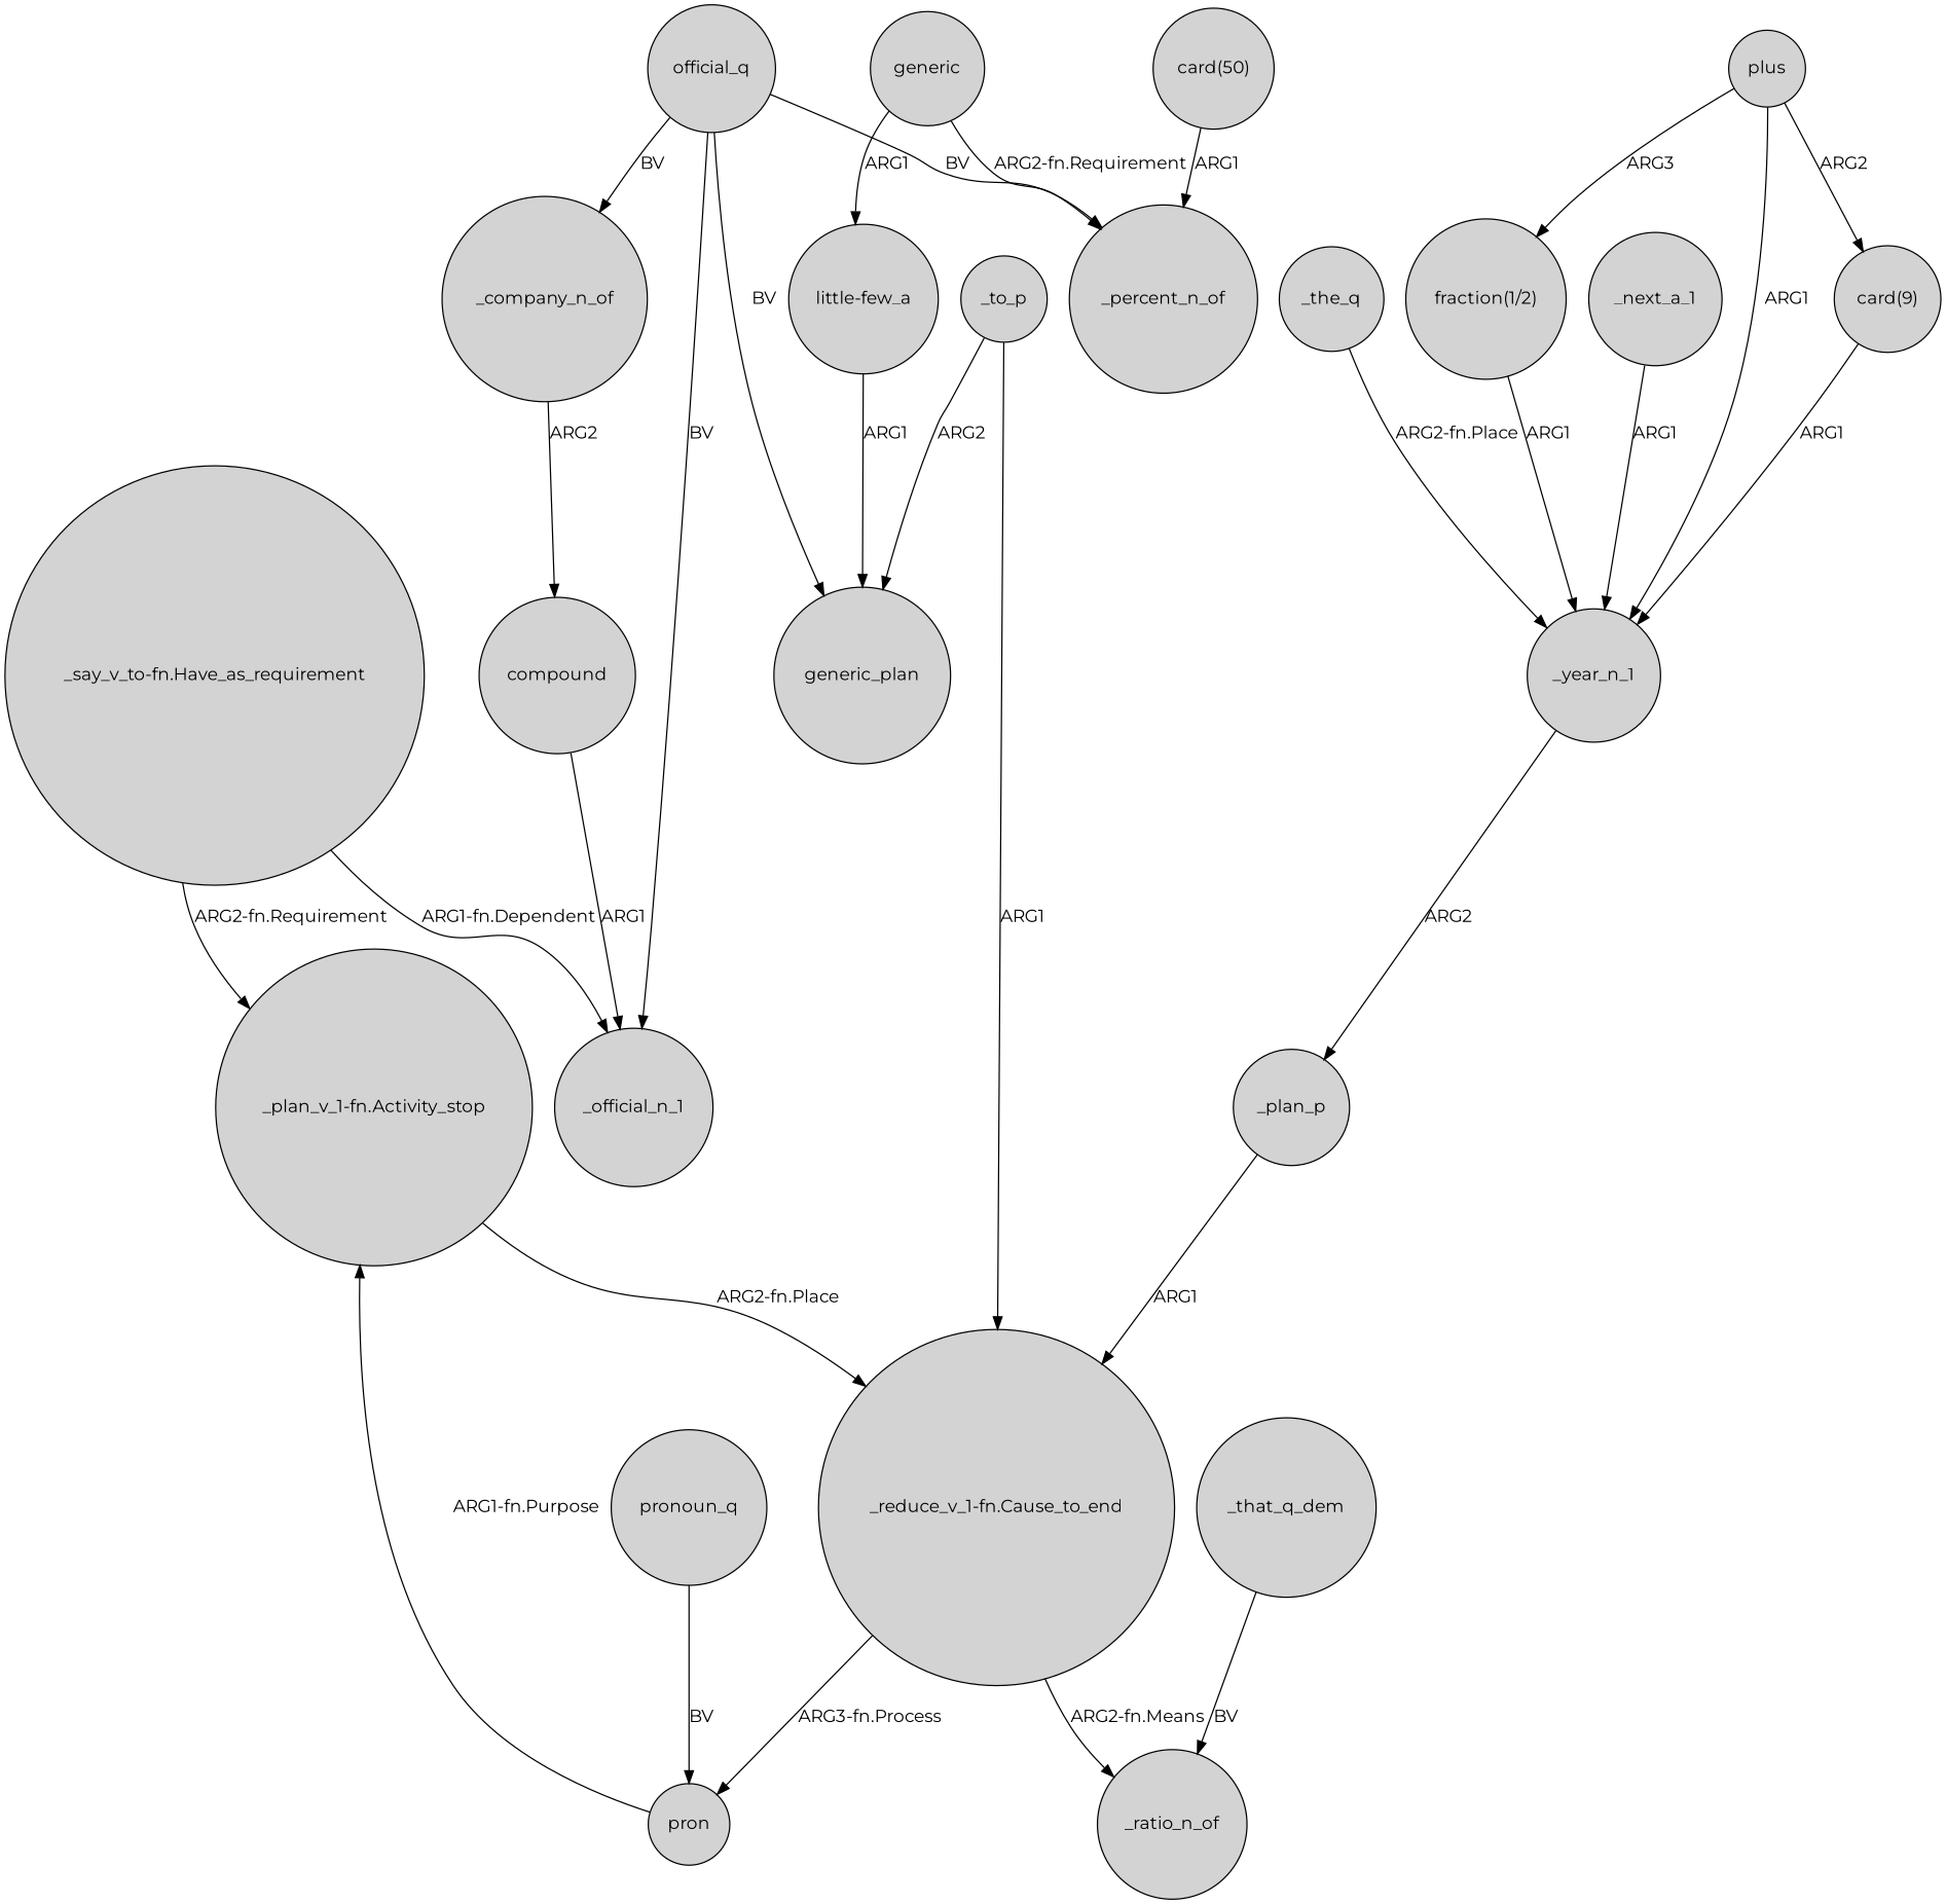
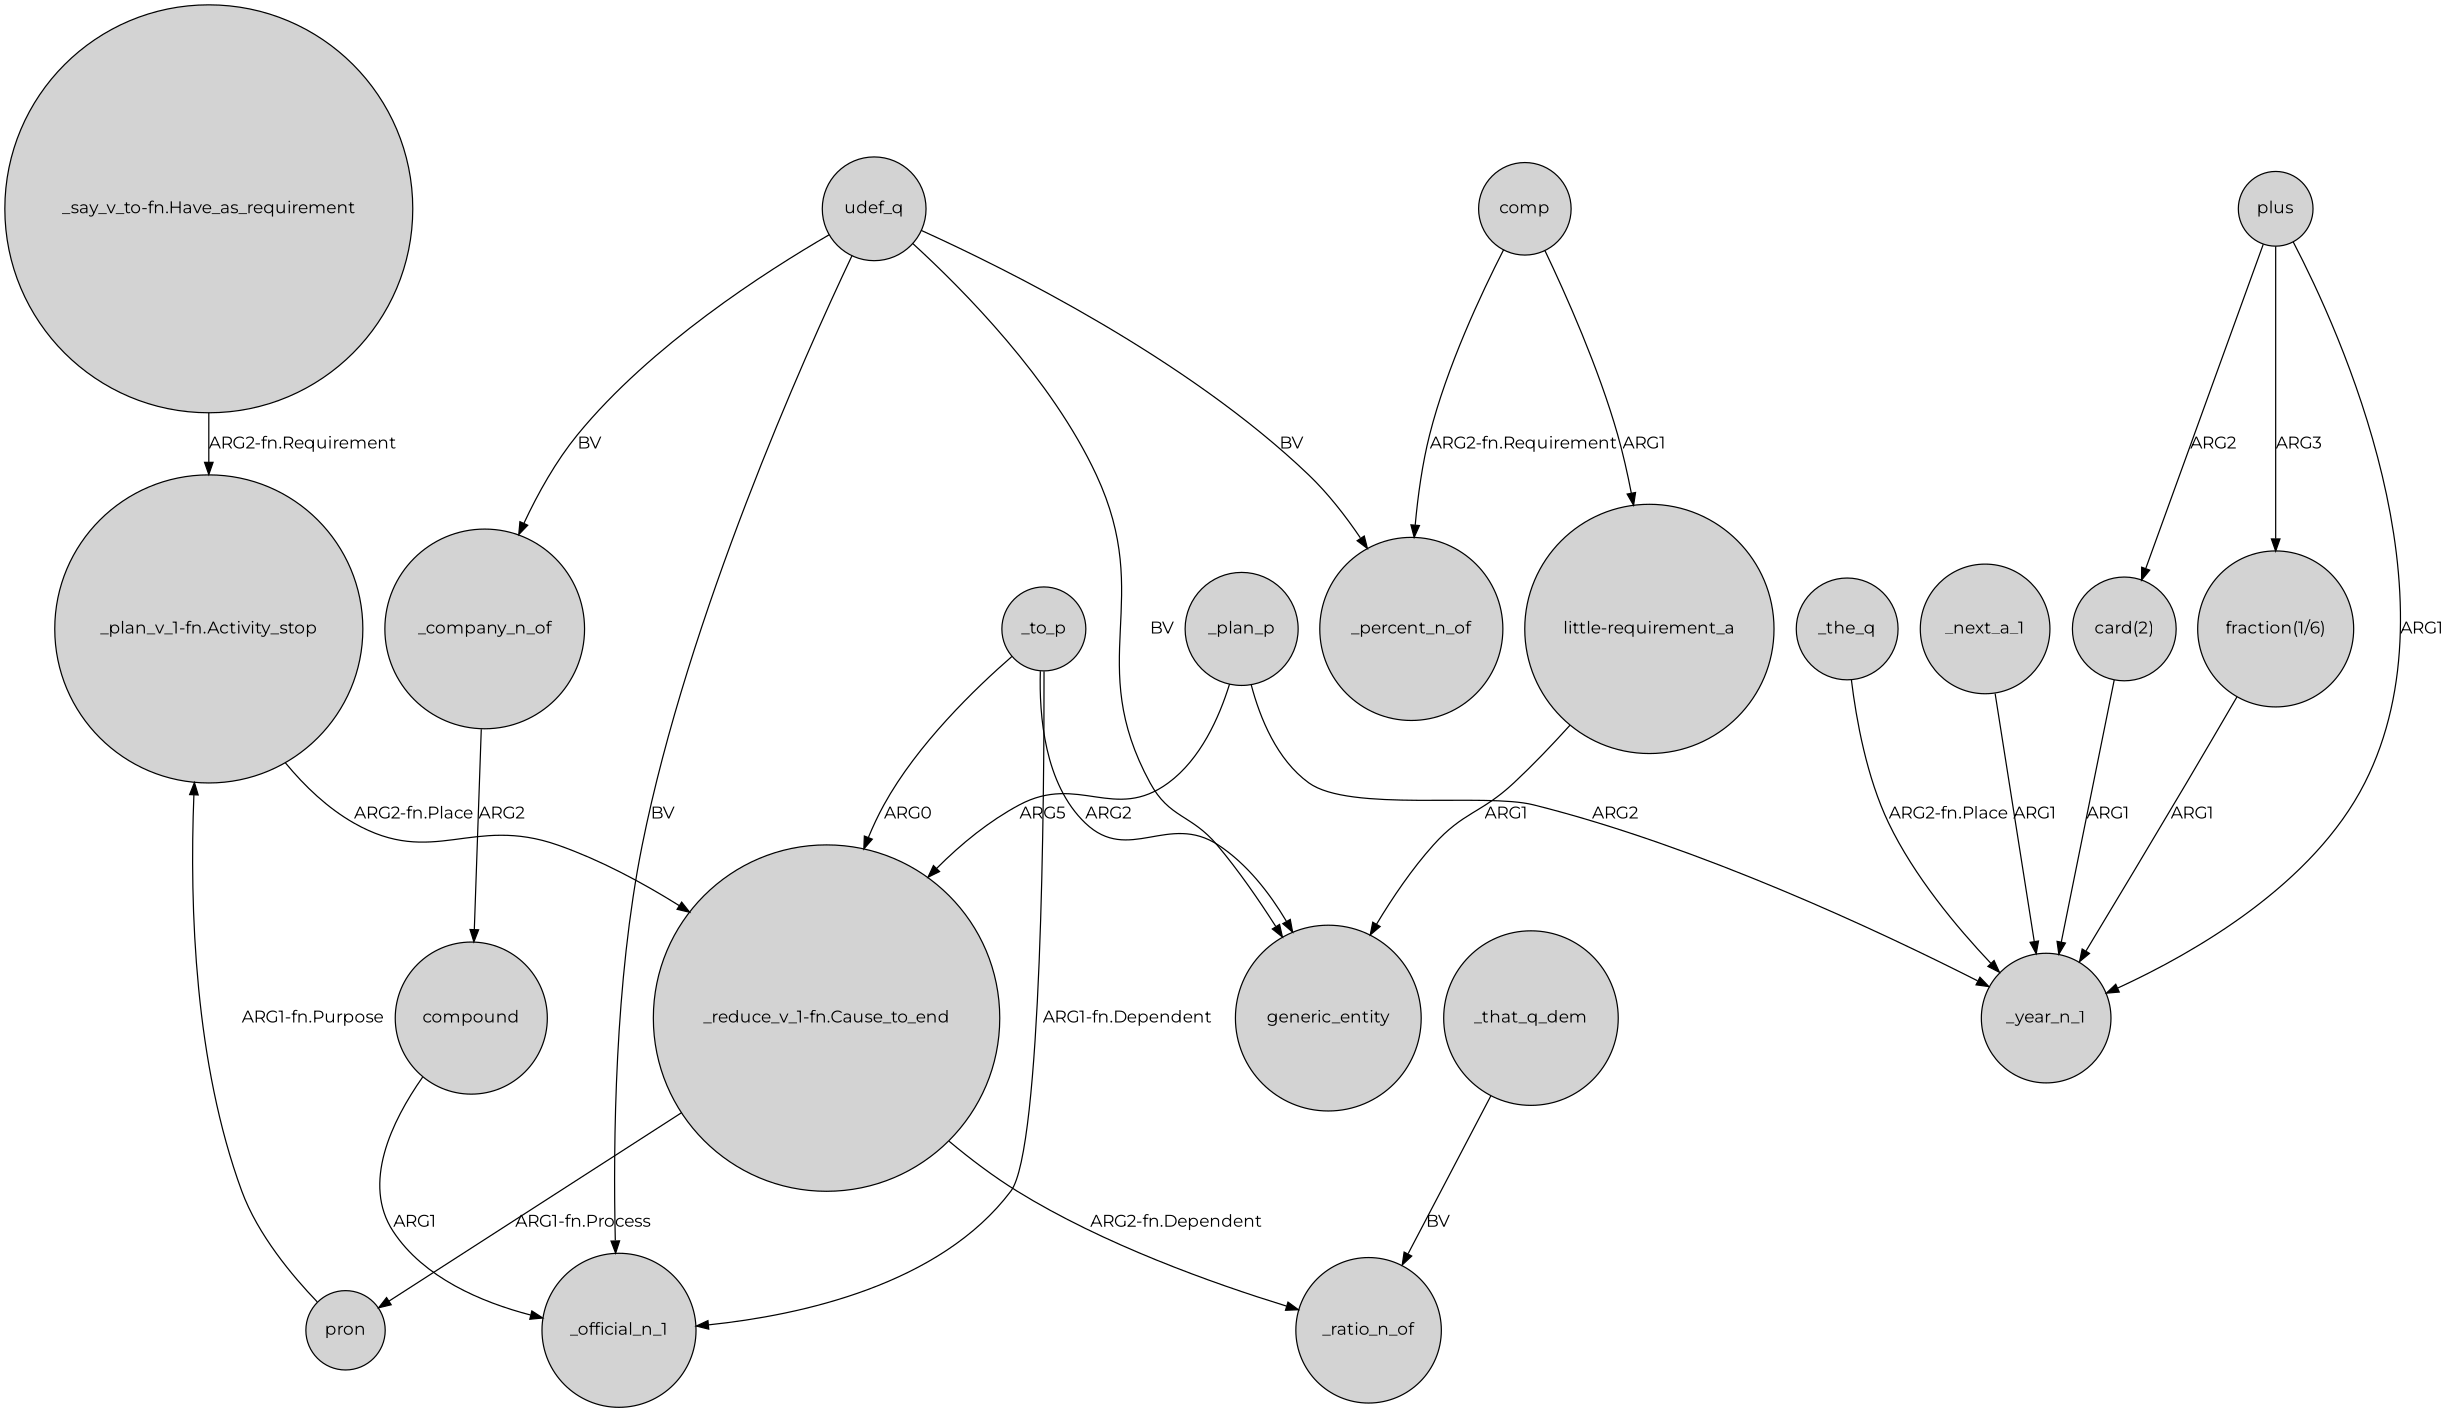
  digraph {
    fontname=Montserrat
    node [fontname=Montserrat shape=circle style=filled]
    edge [fontname=Montserrat]
    "_say_v_to-fn.Have_as_requirement"
    _official_n_1
    "_plan_v_1-fn.Activity_stop"
    "_reduce_v_1-fn.Cause_to_end"
    pron
    _ratio_n_of
    _to_p
-   generic_entity [label=generic_plan]
+   generic_entity
    n9 [label=_plan_p]
    _year_n_1
-   "little-few_a"
+   "little-few_a" [label="little-requirement_a"]
    compound
    _company_n_of
-   udef_q [label=official_q]
+   udef_q
    _percent_n_of
    plus
-   "card(2)" [label="card(9)"]
-   "fraction(1/2)"
-   pronoun_q
+   "card(2)"
+   "fraction(1/2)" [label="fraction(1/6)"]
    _the_q
-   "card(50)"
-   comp [label=generic]
+   comp
    _that_q_dem
    _next_a_1
-   "_say_v_to-fn.Have_as_requirement" -> _official_n_1 [label="ARG1-fn.Dependent"]
+   _to_p -> _official_n_1 [label="ARG1-fn.Dependent"]
    "_say_v_to-fn.Have_as_requirement" -> "_plan_v_1-fn.Activity_stop" [label="ARG2-fn.Requirement"]
    "_plan_v_1-fn.Activity_stop" -> "_reduce_v_1-fn.Cause_to_end" [label="ARG2-fn.Place"]
-   "_reduce_v_1-fn.Cause_to_end" -> pron [label="ARG3-fn.Process"]
-   "_reduce_v_1-fn.Cause_to_end" -> _ratio_n_of [label="ARG2-fn.Means"]
+   "_reduce_v_1-fn.Cause_to_end" -> pron [label="ARG1-fn.Process"]
+   "_reduce_v_1-fn.Cause_to_end" -> _ratio_n_of [label="ARG2-fn.Dependent"]
    pron -> "_plan_v_1-fn.Activity_stop" [label="ARG1-fn.Purpose"]
-   _to_p -> "_reduce_v_1-fn.Cause_to_end" [label=ARG1]
+   _to_p -> "_reduce_v_1-fn.Cause_to_end" [label=ARG0]
    _to_p -> generic_entity [label=ARG2]
-   n9 -> "_reduce_v_1-fn.Cause_to_end" [label=ARG1]
-   _year_n_1 -> n9 [label=ARG2]
+   n9 -> "_reduce_v_1-fn.Cause_to_end" [label=ARG5]
+   n9 -> _year_n_1 [label=ARG2]
    "little-few_a" -> generic_entity [label=ARG1]
    compound -> _official_n_1 [label=ARG1]
    _company_n_of -> compound [label=ARG2]
    udef_q -> _official_n_1 [label=BV]
    udef_q -> generic_entity [label=BV]
    udef_q -> _company_n_of [label=BV]
    udef_q -> _percent_n_of [label=BV]
    plus -> _year_n_1 [label=ARG1]
    plus -> "card(2)" [label=ARG2]
    plus -> "fraction(1/2)" [label=ARG3]
    "card(2)" -> _year_n_1 [label=ARG1]
    "fraction(1/2)" -> _year_n_1 [label=ARG1]
-   pronoun_q -> pron [label=BV]
    _the_q -> _year_n_1 [label="ARG2-fn.Place"]
-   "card(50)" -> _percent_n_of [label=ARG1]
    comp -> "little-few_a" [label=ARG1]
    comp -> _percent_n_of [label="ARG2-fn.Requirement"]
    _that_q_dem -> _ratio_n_of [label=BV]
    _next_a_1 -> _year_n_1 [label=ARG1]
  }
